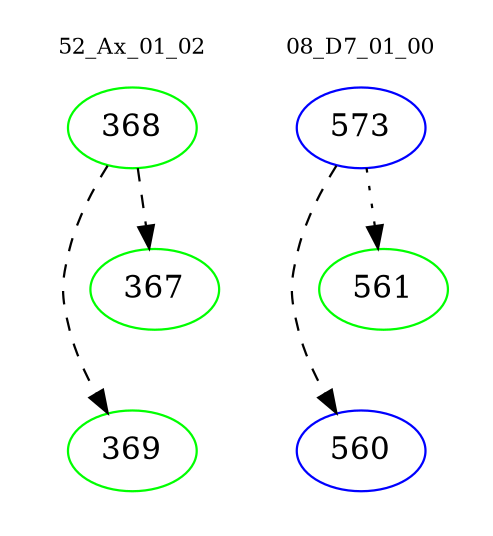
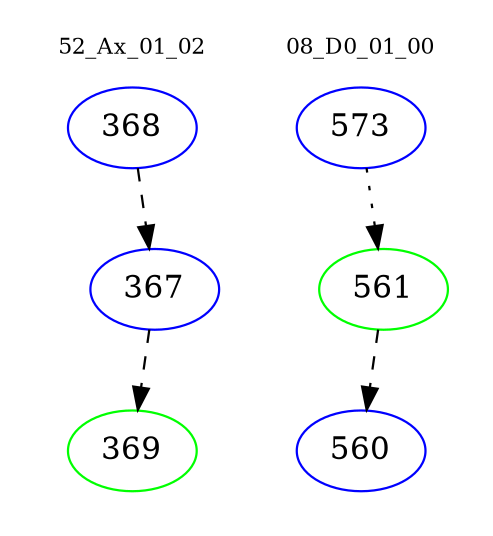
  digraph {
    node [color=blue]
    edge [color=black style=dashed]
-   n1 [color=green label=368]
+   n1 [label=368]
    n2 [color=green label=369]
-   n3 [color=green label=367]
+   n3 [label=367]
    n4 [label=573]
    n5 [label=560]
    n6 [color=green label=561]
    subgraph cluster_1 {
      color=white
      fontsize=10
      label="52_Ax_01_02"
      n1
      n2
      n3
    }
    subgraph cluster_2 {
      color=white
      fontsize=10
-     label="08_D7_01_00"
+     label="08_D0_01_00"
      n4
      n5
      n6
    }
-   n1 -> n2
+   n3 -> n2
    n1 -> n3
-   n4 -> n5
+   n6 -> n5
    n4 -> n6 [style=dotted]
  }
